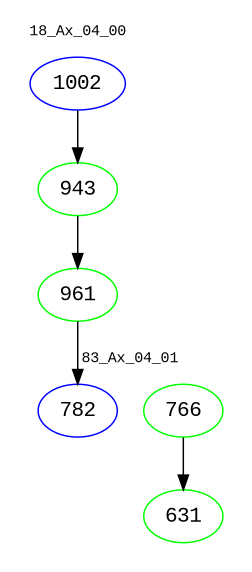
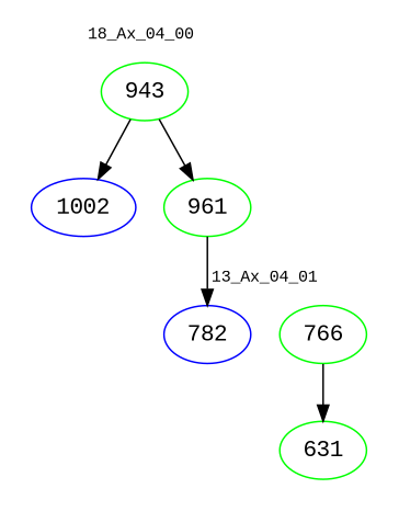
  digraph {
    fontname="Liberation Mono"
    node [color=green fontname="Liberation Mono"]
    edge [color=black fontname="Liberation Mono"]
    n1 [label=943]
    n2 [color=blue label=1002]
    n3 [label=961]
    n4 [label=766]
    n5 [label=631]
    n6 [color=blue label=782]
    subgraph cluster_1 {
      color=white
      fontsize=10
      label="18_Ax_04_00"
      n1
      n2
      n3
    }
    subgraph cluster_2 {
      color=white
      fontsize=10
-     label="83_Ax_04_01"
+     label="13_Ax_04_01"
      n4
      n5
      n6
    }
-   n2 -> n1
+   n1 -> n2
    n1 -> n3
    n3 -> n6
    n4 -> n5
  }
